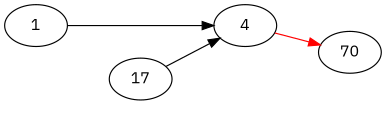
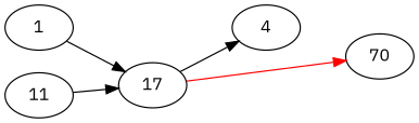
  strict digraph {
    fontname="IBM Plex Sans"
    rankdir=LR
    node [fontname="IBM Plex Sans"]
    edge [fontname="IBM Plex Sans"]
    1 [entry=true]
    4
    n3 [label=70]
+   11
    17
-   1 -> 4
-   4 -> n3 [color=red cond=false]
+   1 -> 17
+   17 -> n3 [color=red cond=false]
+   11 -> 17
    17 -> 4
  }
